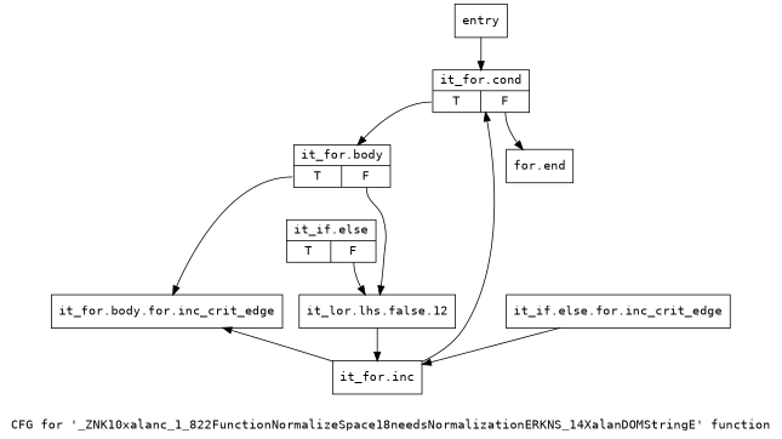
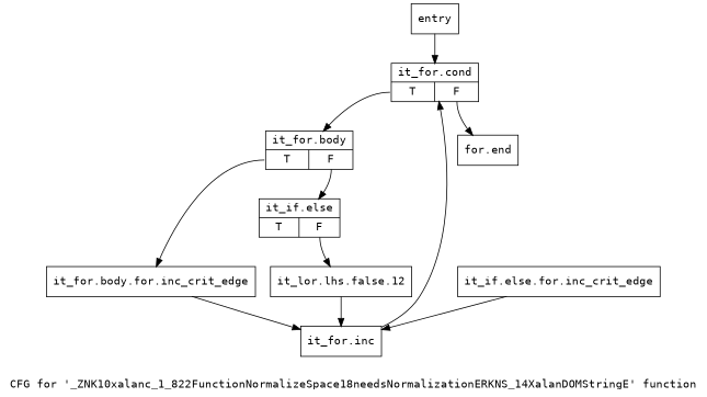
  digraph {
    fontname="DejaVu Sans Mono"
    label="CFG for '_ZNK10xalanc_1_822FunctionNormalizeSpace18needsNormalizationERKNS_14XalanDOMStringE' function"
    node [fontname="DejaVu Sans Mono" shape=record]
    edge [fontname="DejaVu Sans Mono"]
    n1 [label="{entry}"]
    n2 [label="{it_for.cond|{<s0>T|<s1>F}}"]
    n3 [label="{it_for.body|{<s0>T|<s1>F}}"]
    n4 [label="{for.end}"]
    n5 [label="{it_for.body.for.inc_crit_edge}"]
    n6 [label="{it_if.else|{<s0>T|<s1>F}}"]
    n7 [label="{it_for.inc}"]
    n8 [label="{it_lor.lhs.false.12}"]
    n9 [label="{it_if.else.for.inc_crit_edge}"]
    n1 -> n2
    n2 -> n3 [tailport=s0]
    n2 -> n4 [tailport=s1]
    n3 -> n5 [tailport=s0]
-   n3 -> n8 [tailport=s1]
-   n7 -> n5
+   n3 -> n6 [tailport=s1]
+   n5 -> n7
    n6 -> n8 [tailport=s1]
    n7 -> n2
    n8 -> n7
    n9 -> n7
  }
